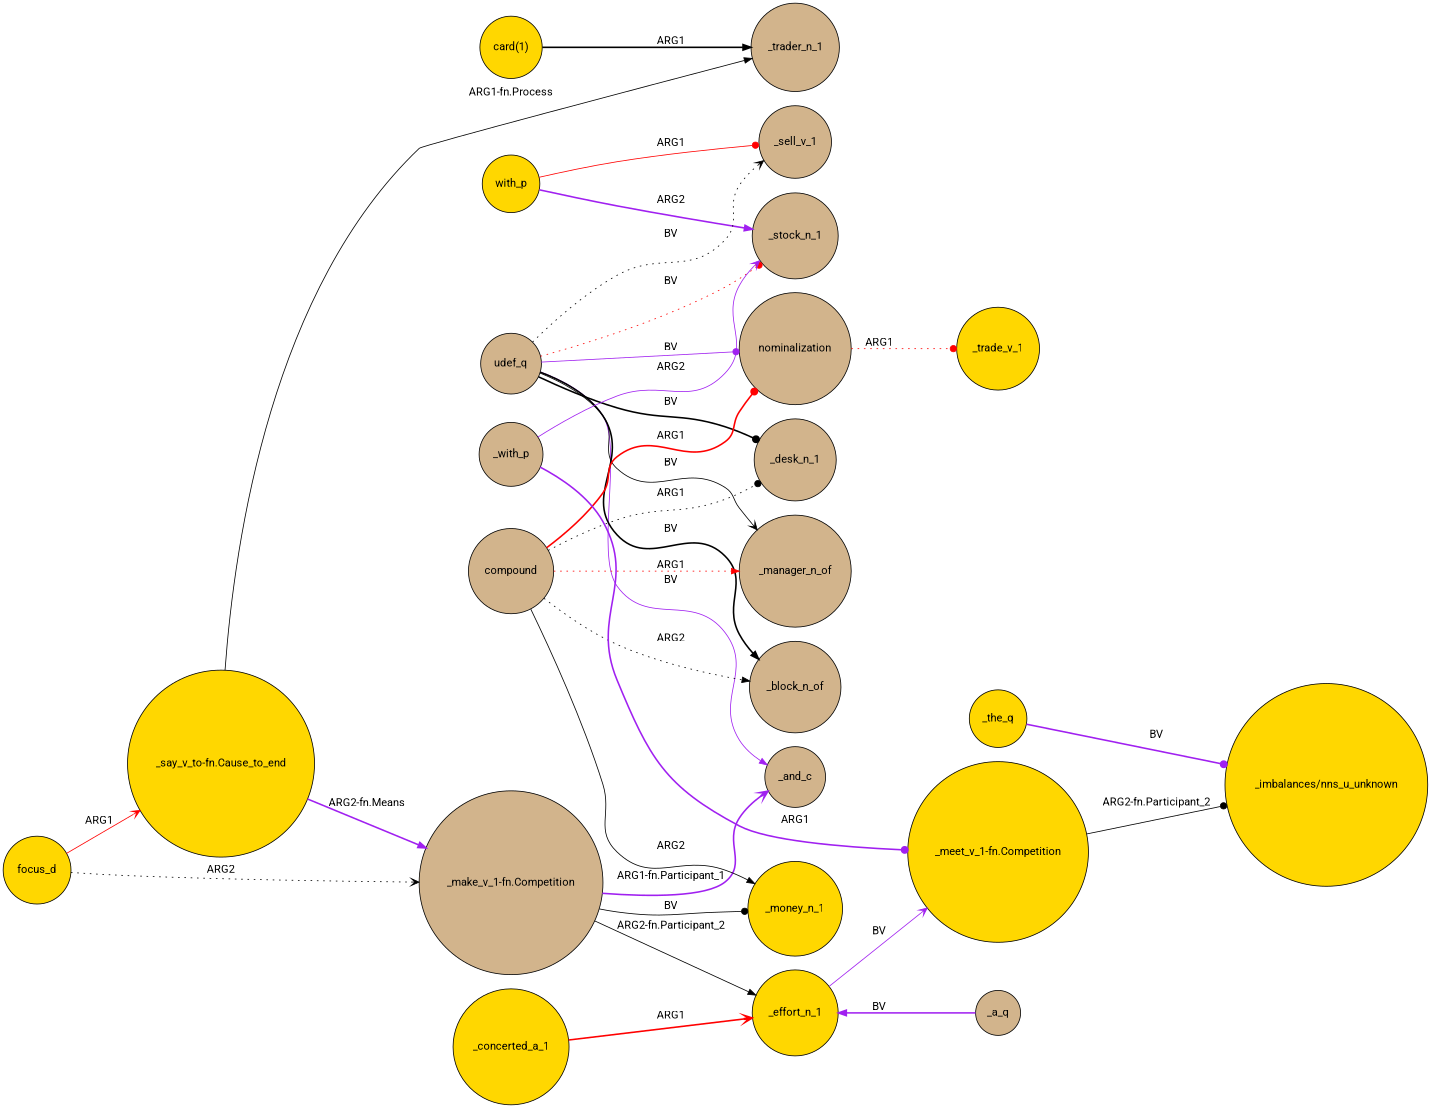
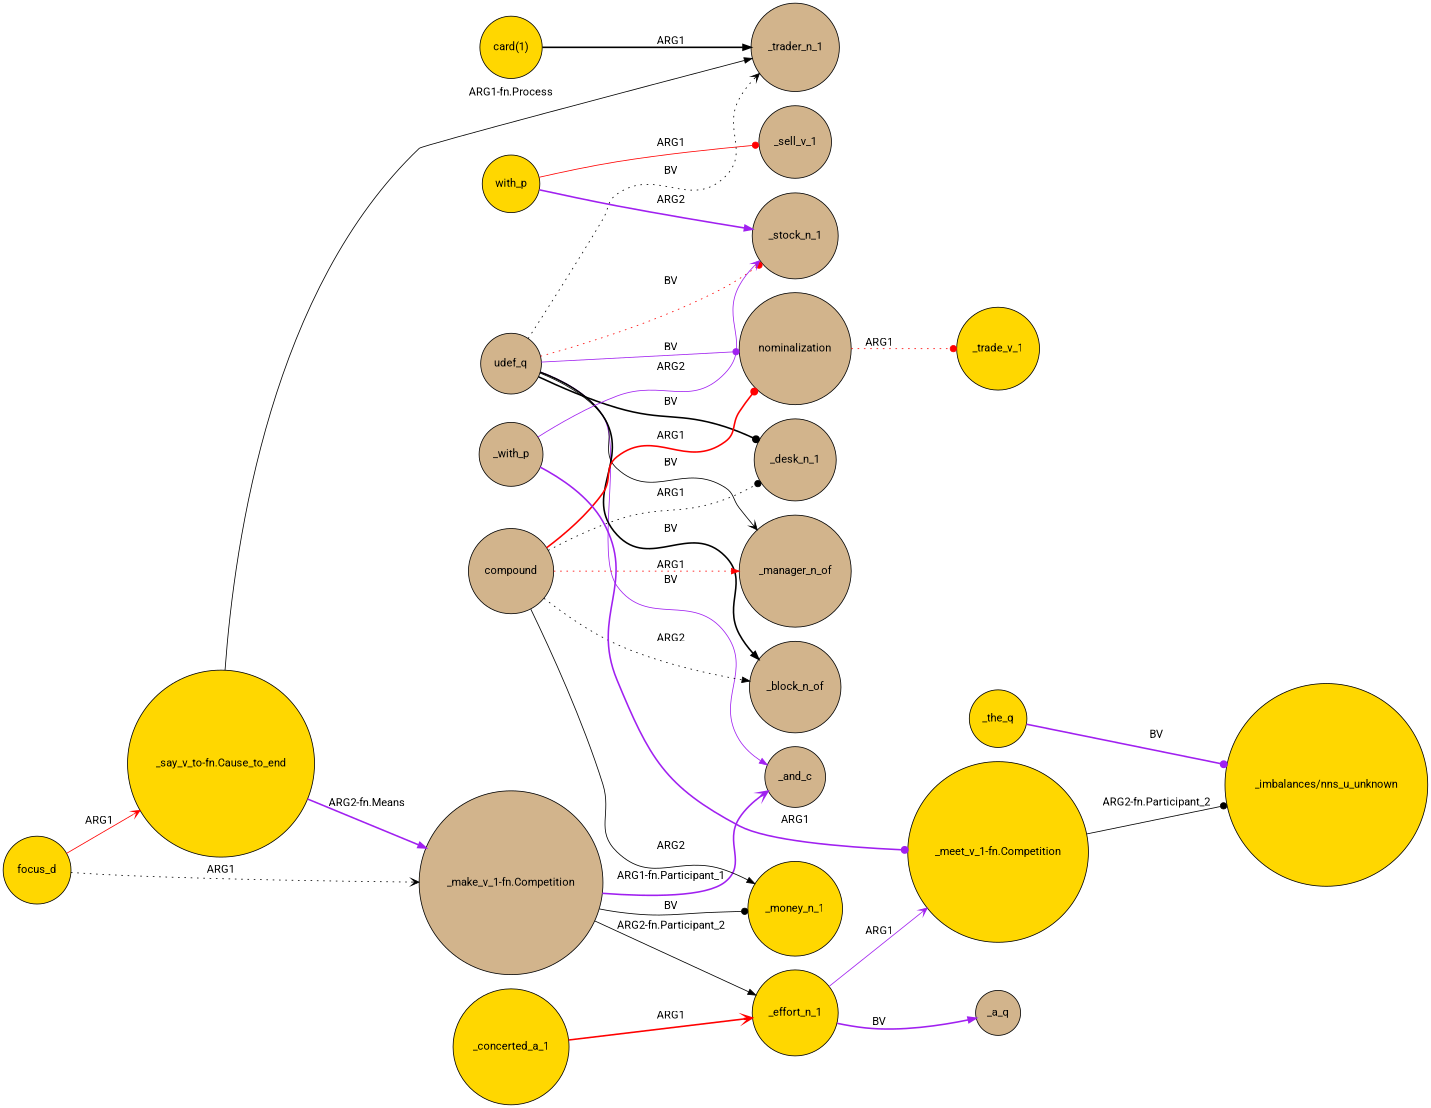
  digraph {
    fontname=Roboto
    rankdir=LR
    node [fillcolor=tan fontname=Roboto shape=circle style=filled]
    edge [arrowhead=normal color=black fontname=Roboto style=solid]
    "_say_v_to-fn.Cause_to_end" [fillcolor=gold]
    _trader_n_1
    "_make_v_1-fn.Competition"
    _effort_n_1 [fillcolor=gold]
    _and_c
    _money_n_1 [fillcolor=gold]
    "card(1)" [fillcolor=gold]
    _concerted_a_1 [fillcolor=gold]
    "_meet_v_1-fn.Competition" [fillcolor=gold]
    "_imbalances/nns_u_unknown" [fillcolor=gold]
    with_p [fillcolor=gold]
    _stock_n_1
    _sell_v_1
    focus_d [fillcolor=gold]
    udef_q
    _manager_n_of
    nominalization
    _desk_n_1
    _block_n_of
    _trade_v_1 [fillcolor=gold]
    _a_q
    compound
    _with_p
    _the_q [fillcolor=gold]
    "_say_v_to-fn.Cause_to_end" -> _trader_n_1 [label="ARG1-fn.Process"]
    "_say_v_to-fn.Cause_to_end" -> "_make_v_1-fn.Competition" [color=purple label="ARG2-fn.Means" style=bold]
    "_make_v_1-fn.Competition" -> _effort_n_1 [label="ARG2-fn.Participant_2"]
    "_make_v_1-fn.Competition" -> _and_c [arrowhead=vee color=purple label="ARG1-fn.Participant_1" style=bold]
    "_make_v_1-fn.Competition" -> _money_n_1 [arrowhead=dot label=BV]
-   _effort_n_1 -> "_meet_v_1-fn.Competition" [arrowhead=vee color=purple label=BV]
+   _effort_n_1 -> "_meet_v_1-fn.Competition" [arrowhead=vee color=purple label=ARG1]
    "card(1)" -> _trader_n_1 [label=ARG1 style=bold]
    _concerted_a_1 -> _effort_n_1 [arrowhead=vee color=red label=ARG1 style=bold]
    "_meet_v_1-fn.Competition" -> "_imbalances/nns_u_unknown" [arrowhead=dot label="ARG2-fn.Participant_2"]
    with_p -> _stock_n_1 [color=purple label=ARG2 style=bold]
    with_p -> _sell_v_1 [arrowhead=dot color=red label=ARG1]
    focus_d -> "_say_v_to-fn.Cause_to_end" [arrowhead=vee color=red label=ARG1]
-   focus_d -> "_make_v_1-fn.Competition" [arrowhead=vee label=ARG2 style=dotted]
-   udef_q -> _sell_v_1 [arrowhead=vee label=BV style=dotted]
+   focus_d -> "_make_v_1-fn.Competition" [arrowhead=vee label=ARG1 style=dotted]
+   udef_q -> _trader_n_1 [arrowhead=vee label=BV style=dotted]
    udef_q -> _and_c [color=purple label=BV]
    udef_q -> _stock_n_1 [arrowhead=dot color=red label=BV style=dotted]
    udef_q -> _manager_n_of [arrowhead=vee label=BV]
    udef_q -> nominalization [arrowhead=dot color=purple label=BV]
    udef_q -> _desk_n_1 [arrowhead=dot label=BV style=bold]
    udef_q -> _block_n_of [label=BV style=bold]
    nominalization -> _trade_v_1 [arrowhead=dot color=red label=ARG1 style=dotted]
-   _a_q -> _effort_n_1 [color=purple label=BV style=bold]
+   _effort_n_1 -> _a_q [color=purple label=BV style=bold]
    compound -> _money_n_1 [label=ARG2]
    compound -> _manager_n_of [color=red label=ARG1 style=dotted]
    compound -> nominalization [arrowhead=dot color=red label=ARG1 style=bold]
    compound -> _desk_n_1 [arrowhead=dot label=ARG1 style=dotted]
    compound -> _block_n_of [label=ARG2 style=dotted]
    _with_p -> "_meet_v_1-fn.Competition" [arrowhead=dot color=purple label=ARG1 style=bold]
    _with_p -> _stock_n_1 [arrowhead=vee color=purple label=ARG2]
    _the_q -> "_imbalances/nns_u_unknown" [arrowhead=dot color=purple label=BV style=bold]
  }
